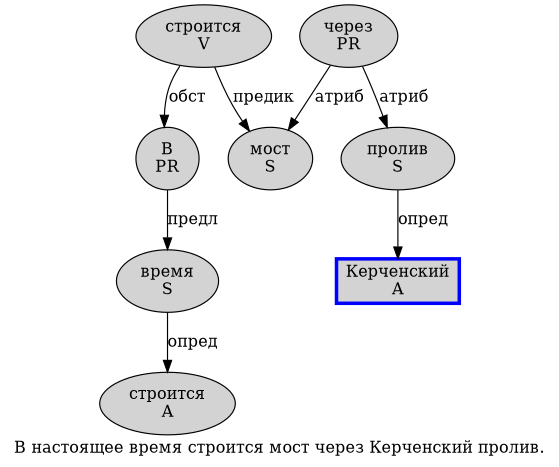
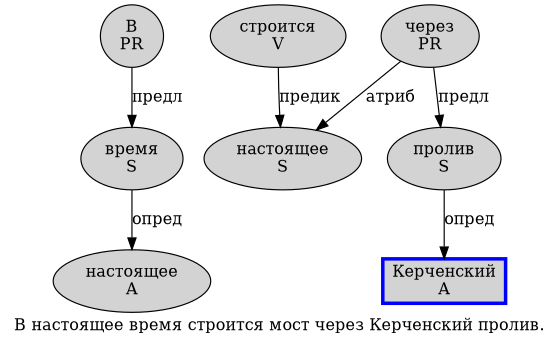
  digraph {
    label="В настоящее время строится мост через Керченский пролив."
    node [fillcolor=lightgray penwidth=1 shape=ellipse style=filled]
    n1 [label="В\nPR"]
    n2 [label="время\nS"]
-   n3 [label="строится\nA"]
+   n3 [label="настоящее\nA"]
    n4 [label="строится\nV"]
-   n5 [label="мост\nS"]
+   n5 [label="настоящее\nS"]
    n6 [label="через\nPR"]
    n7 [label="пролив\nS"]
    n8 [color=blue label="Керченский\nA" penwidth=3 shape=box]
    n1 -> n2 [label="предл"]
    n2 -> n3 [label="опред"]
-   n4 -> n1 [label="обст"]
    n4 -> n5 [label="предик"]
    n6 -> n5 [label="атриб"]
-   n6 -> n7 [label="атриб"]
+   n6 -> n7 [label="предл"]
    n7 -> n8 [label="опред"]
  }
